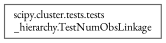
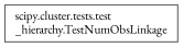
  digraph {
    rankdir=TB
    fontname="EB Garamond"
-   n1 [color=grey40 fillcolor=white fontname="EB Garamond" fontsize=10 height=0.2 label="scipy.cluster.tests.tests\l_hierarchy.TestNumObsLinkage" shape=box style=filled width=0.4]
+   n1 [color=grey40 fillcolor=white fontname="EB Garamond" fontsize=10 height=0.2 label="scipy.cluster.tests.test\l_hierarchy.TestNumObsLinkage" shape=box style=filled width=0.4]
  }
